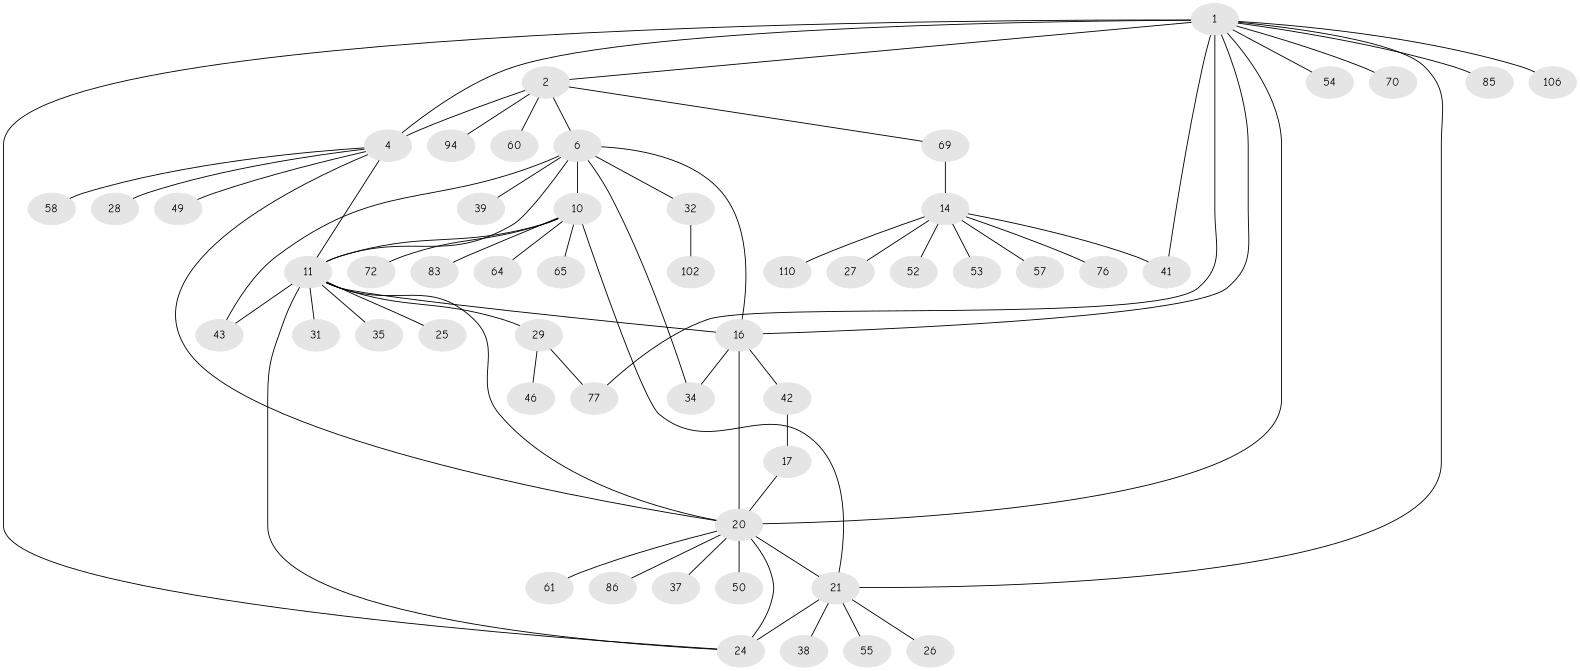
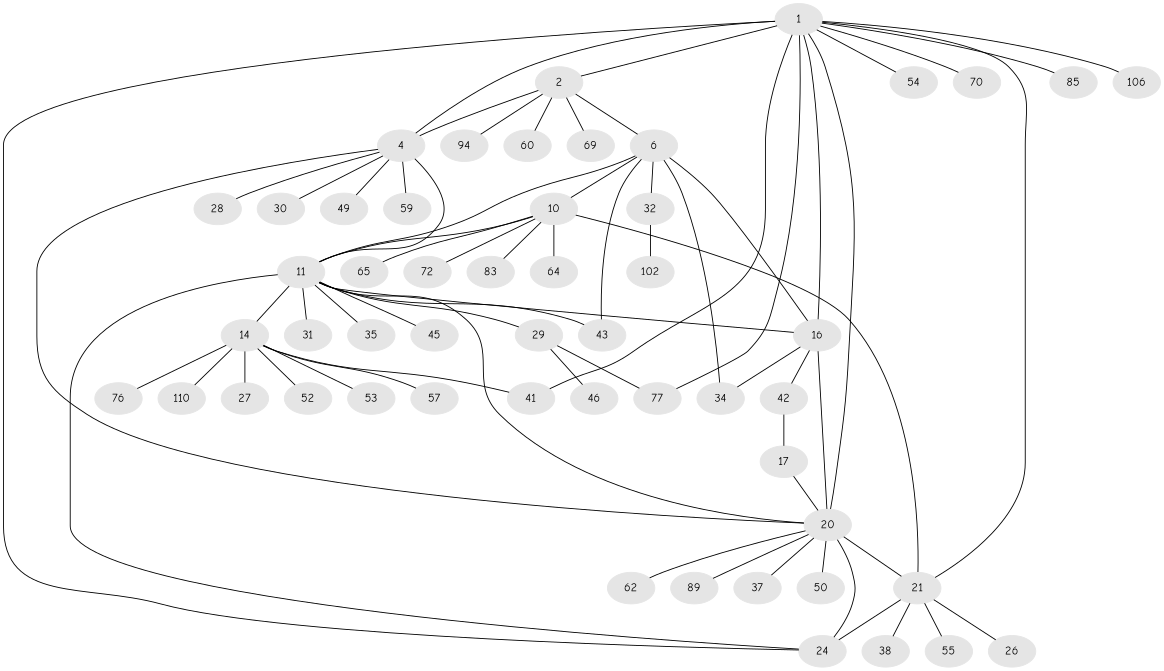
  graph {
    fontname="Comic Neue"
    node [color=gray90 fontname="Comic Neue" style=filled]
    edge [fontname="Comic Neue"]
    1 [super="+3"]
    2
    4 [super="+5"]
    16 [super="+44+18+80"]
    20 [super="+48+25"]
    21 [super="+23+98+84+40"]
    24
    41 [super="+103"]
    54
    70 [super="+93+97"]
    77
    85
    106
    6 [super="+7+8+9"]
    60
    69
    n17 [label=94]
    11 [super="+12+94+36"]
    28
+   30
    49
-   59 [label=58]
+   59
    34
    42
    37
    50
-   62 [label=61]
-   89 [label=86]
+   62
+   89
    26
    38
    55
    10
    32
-   39
    43
    14
    29
    31
    35 [super="+88"]
-   45 [label=25]
+   45
    64
    65
    72
    83
    102
    27
    52
    53
    57
    76
    110
    46
    17 [super="+71+101+51"]
    1 -- 2 [weight=2]
    1 -- 4 [weight=4]
    1 -- 16
    1 -- 20
    1 -- 21 [weight=2]
    1 -- 24
    1 -- 41
    1 -- 54
    1 -- 70
    1 -- 77
    1 -- 85
    1 -- 106
    2 -- 4 [weight=2]
    2 -- 6
    2 -- 60
    2 -- 69
    2 -- n17
    4 -- 20
    4 -- 11
    4 -- 28
+   4 -- 30
    4 -- 49
    4 -- 59
    16 -- 20 [weight=3]
    16 -- 34
    16 -- 42
    20 -- 21 [weight=2]
    20 -- 24
    20 -- 37
    20 -- 50
    20 -- 62
    20 -- 89
    21 -- 24 [weight=2]
    21 -- 26
    21 -- 38
    21 -- 55
    6 -- 16 [weight=2]
    6 -- 11
    6 -- 34
    6 -- 10 [weight=4]
    6 -- 32
-   6 -- 39
    6 -- 43
    11 -- 16 [weight=2]
    11 -- 20
    11 -- 24
    11 -- 43
-   69 -- 14 [weight=4]
+   11 -- 14 [weight=4]
    11 -- 29
    11 -- 31
    11 -- 35
    11 -- 45
    42 -- 17 [weight=3]
    10 -- 21
    10 -- 11
    10 -- 64
    10 -- 65
    10 -- 72
    10 -- 83
    32 -- 102
    14 -- 41
    14 -- 27
    14 -- 52
    14 -- 53
    14 -- 57
    14 -- 76
    14 -- 110
    29 -- 77
    29 -- 46
    17 -- 20
  }
